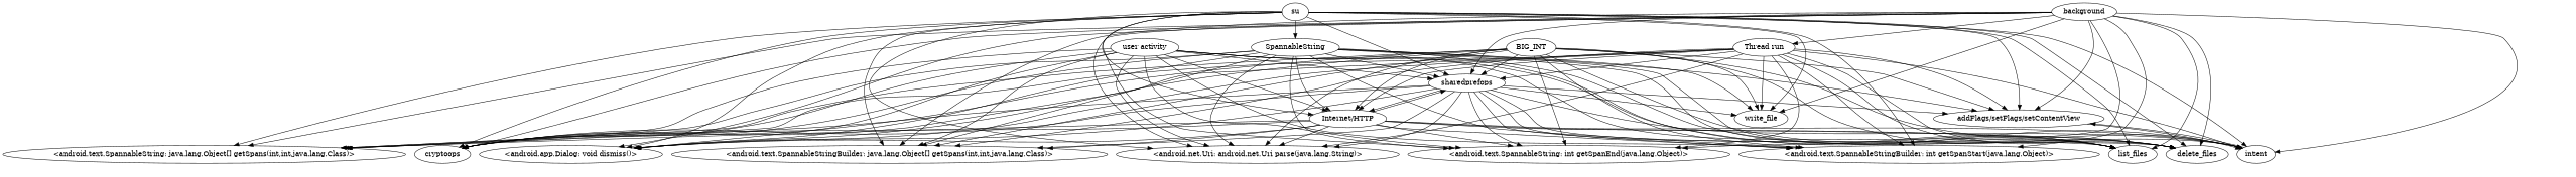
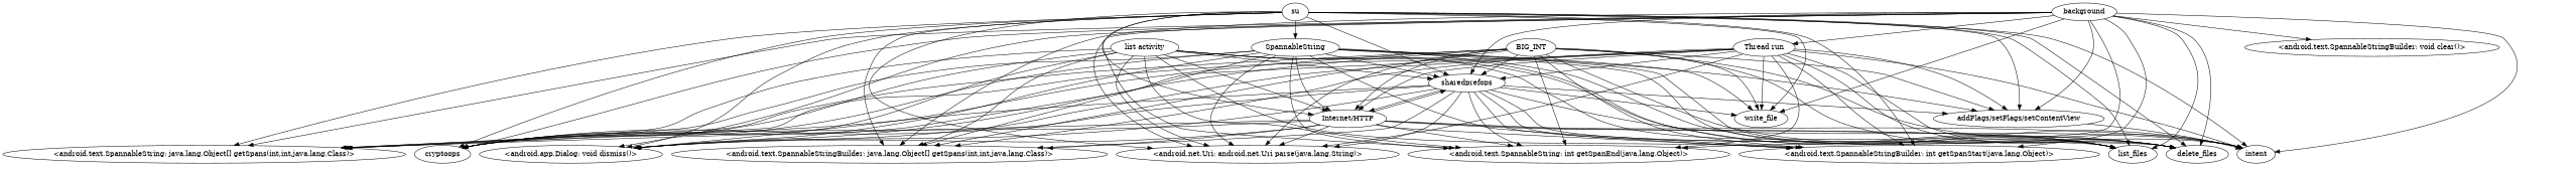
  strict digraph {
    "graph"="{}"
    node [domain=library type=merged]
    edge [deps="DATAFLOW-CALL-DATAFLOW-CALL-DATAFLOW-CALL-DATAFLOW-CALL-DATAFLOW-CALL-CALL-CALL-CALL" type=DEP]
    "<android.net.Uri: android.net.Uri parse(java.lang.String)>" [type=SENSITIVE_METHOD]
    n2 [label=SpannableString]
    "<android.text.SpannableString: int getSpanEnd(java.lang.Object)>" [type=SENSITIVE_METHOD]
    "<android.text.SpannableString: java.lang.Object[] getSpans(int,int,java.lang.Class)>" [type=SENSITIVE_METHOD]
    "<android.text.SpannableStringBuilder: int getSpanStart(java.lang.Object)>" [type=SENSITIVE_METHOD]
    "<android.text.SpannableStringBuilder: java.lang.Object[] getSpans(int,int,java.lang.Class)>" [type=SENSITIVE_METHOD]
    "<android.app.Dialog: void dismiss()>" [type=SENSITIVE_METHOD]
    "addFlags/setFlags/setContentView"
    list_files
    delete_files
    write_file
    cryptoops
    sharedprefops
    intent
    "Internet/HTTP"
    BIG_INT [type=CONST_INT]
    su [type=CONST_STRING]
+   "<android.text.SpannableStringBuilder: void clear()>" [type=SENSITIVE_METHOD]
    background [type=entrypoint]
    "Thread run" [type=entrypoint]
-   "user activity" [type=entrypoint]
+   "user activity" [type=entrypoint label="list activity"]
    n2 -> "<android.net.Uri: android.net.Uri parse(java.lang.String)>" [deps="DATAFLOW-CALL-CALL"]
    n2 -> "<android.text.SpannableString: int getSpanEnd(java.lang.Object)>"
    n2 -> "<android.text.SpannableString: java.lang.Object[] getSpans(int,int,java.lang.Class)>"
    n2 -> "<android.text.SpannableStringBuilder: int getSpanStart(java.lang.Object)>"
    n2 -> "<android.text.SpannableStringBuilder: java.lang.Object[] getSpans(int,int,java.lang.Class)>"
    n2 -> "<android.app.Dialog: void dismiss()>" [deps="DATAFLOW-CALL-DATAFLOW-CALL-DATAFLOW-CALL-DATAFLOW-CALL-DATAFLOW-CALL-CALL-CALL"]
    n2 -> "addFlags/setFlags/setContentView" [deps="DATAFLOW-CALL-DATAFLOW-CALL-DATAFLOW-CALL-DATAFLOW-CALL-DATAFLOW-CALL-CALL-CALL-CALL-CALL"]
    n2 -> list_files [deps="DATAFLOW-CALL-DATAFLOW-CALL-DATAFLOW-CALL-DATAFLOW-CALL-DATAFLOW-CALL-CALL-CALL-CALL-CALL-CALL-CALL-CALL"]
    n2 -> delete_files [deps="DATAFLOW-CALL-DATAFLOW-CALL-DATAFLOW-CALL-DATAFLOW-CALL-DATAFLOW-CALL-CALL-CALL-CALL-CALL-CALL"]
    n2 -> write_file
    n2 -> cryptoops [deps="DATAFLOW-CALL-DATAFLOW-CALL-DATAFLOW-CALL-DATAFLOW-CALL-CALL"]
    n2 -> sharedprefops [deps="DATAFLOW-CALL-DATAFLOW-CALL-DATAFLOW-CALL-DATAFLOW-CALL-DATAFLOW"]
    n2 -> intent
    n2 -> "Internet/HTTP" [deps="DATAFLOW-CALL-DATAFLOW-CALL"]
    "addFlags/setFlags/setContentView" -> intent [deps=DOMINATE]
    sharedprefops -> "<android.net.Uri: android.net.Uri parse(java.lang.String)>" [deps="CALL-CALL-CALL-CALL-CALL"]
    sharedprefops -> "<android.text.SpannableString: int getSpanEnd(java.lang.Object)>" [deps="CALL-CALL-CALL-CALL"]
    sharedprefops -> "<android.text.SpannableString: java.lang.Object[] getSpans(int,int,java.lang.Class)>" [deps="CALL-CALL-CALL-CALL"]
    sharedprefops -> "<android.text.SpannableStringBuilder: int getSpanStart(java.lang.Object)>" [deps="CALL-CALL-CALL-CALL"]
    sharedprefops -> "<android.text.SpannableStringBuilder: java.lang.Object[] getSpans(int,int,java.lang.Class)>" [deps="CALL-CALL-CALL-CALL"]
    sharedprefops -> "<android.app.Dialog: void dismiss()>" [deps="CALL-CALL-CALL"]
    sharedprefops -> "addFlags/setFlags/setContentView" [deps="CALL-CALL-CALL-CALL-CALL"]
    sharedprefops -> list_files [deps="CALL-CALL-CALL-CALL-CALL-CALL-CALL-CALL"]
    sharedprefops -> delete_files [deps="CALL-CALL-CALL-CALL-CALL-CALL"]
    sharedprefops -> write_file [deps="CALL-CALL-CALL-CALL"]
    sharedprefops -> cryptoops [deps="FROM_SENSITIVE_PARENT_TO_SENSITIVE_API-CALL-CALL"]
    sharedprefops -> intent [deps="CALL-CALL-CALL-CALL"]
    sharedprefops -> "Internet/HTTP" [deps="CALL-DATAFLOW-CALL"]
-   intent -> "addFlags/setFlags/setContentView" [deps=DOMINATE]
    "Internet/HTTP" -> "<android.net.Uri: android.net.Uri parse(java.lang.String)>" [deps="DATAFLOW-CALL-DATAFLOW-CALL-DATAFLOW-CALL-DATAFLOW-CALL-DATAFLOW-CALL-CALL-CALL-CALL-CALL"]
    "Internet/HTTP" -> "<android.text.SpannableString: int getSpanEnd(java.lang.Object)>"
    "Internet/HTTP" -> "<android.text.SpannableString: java.lang.Object[] getSpans(int,int,java.lang.Class)>"
    "Internet/HTTP" -> "<android.text.SpannableStringBuilder: int getSpanStart(java.lang.Object)>"
    "Internet/HTTP" -> "<android.text.SpannableStringBuilder: java.lang.Object[] getSpans(int,int,java.lang.Class)>"
    "Internet/HTTP" -> "<android.app.Dialog: void dismiss()>" [deps="DATAFLOW-CALL-DATAFLOW-CALL-DATAFLOW-CALL-DATAFLOW-CALL-DATAFLOW-CALL-CALL-CALL"]
    "Internet/HTTP" -> list_files [deps="DATAFLOW-CALL-DATAFLOW-CALL-DATAFLOW-CALL-DATAFLOW-CALL-DATAFLOW-CALL-CALL-CALL-CALL-CALL-CALL-CALL-CALL"]
    "Internet/HTTP" -> delete_files [deps="DATAFLOW-CALL-DATAFLOW-CALL-DATAFLOW-CALL-DATAFLOW-CALL-DATAFLOW-CALL-CALL-CALL-CALL-CALL-CALL"]
    "Internet/HTTP" -> cryptoops [deps="DATAFLOW-CALL-DATAFLOW-CALL-DATAFLOW-CALL-DATAFLOW-CALL-CALL"]
    "Internet/HTTP" -> sharedprefops [deps="DATAFLOW-CALL-DATAFLOW-CALL-DATAFLOW-CALL-DATAFLOW-CALL-DATAFLOW"]
    "Internet/HTTP" -> intent
    BIG_INT -> "<android.net.Uri: android.net.Uri parse(java.lang.String)>" [deps="DATAFLOW-DATAFLOW-CALL-DATAFLOW-CALL-DATAFLOW-CALL-DATAFLOW-CALL-DATAFLOW-CALL-CALL-CALL-CALL-CALL"]
    BIG_INT -> "<android.text.SpannableString: int getSpanEnd(java.lang.Object)>" [deps="DATAFLOW-DATAFLOW-CALL-DATAFLOW-CALL-DATAFLOW-CALL-DATAFLOW-CALL-DATAFLOW-CALL-CALL-CALL-CALL"]
    BIG_INT -> "<android.text.SpannableString: java.lang.Object[] getSpans(int,int,java.lang.Class)>" [deps="DATAFLOW-DATAFLOW-CALL-DATAFLOW-CALL-DATAFLOW-CALL-DATAFLOW-CALL-DATAFLOW-CALL-CALL-CALL-CALL"]
    BIG_INT -> "<android.text.SpannableStringBuilder: int getSpanStart(java.lang.Object)>" [deps="DATAFLOW-DATAFLOW-CALL-DATAFLOW-CALL-DATAFLOW-CALL-DATAFLOW-CALL-DATAFLOW-CALL-CALL-CALL-CALL"]
    BIG_INT -> "<android.text.SpannableStringBuilder: java.lang.Object[] getSpans(int,int,java.lang.Class)>" [deps="DATAFLOW-DATAFLOW-CALL-DATAFLOW-CALL-DATAFLOW-CALL-DATAFLOW-CALL-DATAFLOW-CALL-CALL-CALL-CALL"]
    BIG_INT -> "<android.app.Dialog: void dismiss()>" [deps="DATAFLOW-DATAFLOW-CALL-DATAFLOW-CALL-DATAFLOW-CALL-DATAFLOW-CALL-DATAFLOW-CALL-CALL-CALL"]
    BIG_INT -> "addFlags/setFlags/setContentView" [deps=DATAFLOW]
    BIG_INT -> list_files [deps="DATAFLOW-DATAFLOW-CALL-DATAFLOW-CALL-DATAFLOW-CALL-DATAFLOW-CALL-DATAFLOW-CALL-CALL-CALL-CALL-CALL-CALL-CALL-CALL"]
    BIG_INT -> delete_files [deps="DATAFLOW-DATAFLOW-CALL-DATAFLOW-CALL-DATAFLOW-CALL-DATAFLOW-CALL-DATAFLOW-CALL-CALL-CALL-CALL-CALL-CALL"]
    BIG_INT -> write_file [deps="DATAFLOW-DATAFLOW-CALL-DATAFLOW-CALL-DATAFLOW-CALL-DATAFLOW-CALL-DATAFLOW-CALL-CALL-CALL-CALL"]
    BIG_INT -> cryptoops [deps="DATAFLOW-DATAFLOW-CALL-DATAFLOW-CALL-DATAFLOW-CALL-DATAFLOW-CALL-CALL"]
    BIG_INT -> sharedprefops [deps="DATAFLOW-DATAFLOW-CALL-DATAFLOW-CALL-DATAFLOW-CALL-DATAFLOW-CALL-DATAFLOW"]
    BIG_INT -> intent [deps=DATAFLOW]
    BIG_INT -> "Internet/HTTP" [deps=DATAFLOW]
    su -> "<android.net.Uri: android.net.Uri parse(java.lang.String)>" [deps="DATAFLOW-DATAFLOW-CALL-CALL"]
    su -> n2 [deps=DATAFLOW]
    su -> "<android.text.SpannableString: int getSpanEnd(java.lang.Object)>" [deps="DATAFLOW-DATAFLOW-CALL-DATAFLOW-CALL-DATAFLOW-CALL-DATAFLOW-CALL-DATAFLOW-CALL-CALL-CALL-CALL"]
    su -> "<android.text.SpannableString: java.lang.Object[] getSpans(int,int,java.lang.Class)>" [deps="DATAFLOW-DATAFLOW-CALL-DATAFLOW-CALL-DATAFLOW-CALL-DATAFLOW-CALL-DATAFLOW-CALL-CALL-CALL-CALL"]
    su -> "<android.text.SpannableStringBuilder: int getSpanStart(java.lang.Object)>" [deps="DATAFLOW-DATAFLOW-CALL-DATAFLOW-CALL-DATAFLOW-CALL-DATAFLOW-CALL-DATAFLOW-CALL-CALL-CALL-CALL"]
    su -> "<android.text.SpannableStringBuilder: java.lang.Object[] getSpans(int,int,java.lang.Class)>" [deps="DATAFLOW-DATAFLOW-CALL-DATAFLOW-CALL-DATAFLOW-CALL-DATAFLOW-CALL-DATAFLOW-CALL-CALL-CALL-CALL"]
    su -> "<android.app.Dialog: void dismiss()>" [deps="DATAFLOW-DATAFLOW-CALL-DATAFLOW-CALL-DATAFLOW-CALL-DATAFLOW-CALL-DATAFLOW-CALL-CALL-CALL"]
    su -> "addFlags/setFlags/setContentView" [deps="DATAFLOW-DATAFLOW-CALL-DATAFLOW-CALL-DATAFLOW-CALL-DATAFLOW-CALL-DATAFLOW-CALL-CALL-CALL-CALL-CALL"]
    su -> list_files [deps="DATAFLOW-DATAFLOW-CALL-DATAFLOW-CALL-DATAFLOW-CALL-DATAFLOW-CALL-DATAFLOW-CALL-CALL-CALL-CALL-CALL-CALL-CALL-CALL"]
    su -> delete_files [deps="DATAFLOW-DATAFLOW-CALL-DATAFLOW-CALL-DATAFLOW-CALL-DATAFLOW-CALL-DATAFLOW-CALL-CALL-CALL-CALL-CALL-CALL"]
    su -> write_file [deps="DATAFLOW-DATAFLOW-CALL-DATAFLOW-CALL-DATAFLOW-CALL-DATAFLOW-CALL-DATAFLOW-CALL-CALL-CALL-CALL"]
    su -> cryptoops [deps="DATAFLOW-DATAFLOW-CALL-DATAFLOW-CALL-DATAFLOW-CALL-DATAFLOW-CALL-CALL"]
    su -> sharedprefops [deps="DATAFLOW-DATAFLOW-CALL-DATAFLOW-CALL-DATAFLOW-CALL-DATAFLOW-CALL-DATAFLOW"]
    su -> intent [deps="DATAFLOW-DATAFLOW-CALL-DATAFLOW-CALL-DATAFLOW-CALL-DATAFLOW-CALL-DATAFLOW-CALL-CALL-CALL-CALL"]
    su -> "Internet/HTTP" [deps="DATAFLOW-DATAFLOW-CALL-DATAFLOW-CALL"]
    background -> "<android.net.Uri: android.net.Uri parse(java.lang.String)>" [deps="FROM_SENSITIVE_PARENT_TO_SENSITIVE_API-CALL-CALL-CALL-CALL-CALL-CALL"]
    background -> "<android.text.SpannableString: int getSpanEnd(java.lang.Object)>" [deps="FROM_SENSITIVE_PARENT_TO_SENSITIVE_API-CALL-CALL-CALL-CALL-CALL"]
    background -> "<android.text.SpannableString: java.lang.Object[] getSpans(int,int,java.lang.Class)>" [deps=FROM_SENSITIVE_PARENT_TO_SENSITIVE_API]
    background -> "<android.text.SpannableStringBuilder: int getSpanStart(java.lang.Object)>" [deps="FROM_SENSITIVE_PARENT_TO_SENSITIVE_API-CALL-CALL-CALL-CALL-CALL"]
    background -> "<android.text.SpannableStringBuilder: java.lang.Object[] getSpans(int,int,java.lang.Class)>" [deps=FROM_SENSITIVE_PARENT_TO_SENSITIVE_API]
    background -> "<android.app.Dialog: void dismiss()>" [deps="FROM_SENSITIVE_PARENT_TO_SENSITIVE_API-CALL-CALL-CALL-CALL"]
    background -> "addFlags/setFlags/setContentView" [deps="FROM_SENSITIVE_PARENT_TO_SENSITIVE_API-CALL-CALL-CALL-CALL-CALL-CALL"]
    background -> list_files [deps="FROM_SENSITIVE_PARENT_TO_SENSITIVE_API-CALL-CALL-CALL-CALL-CALL-CALL-CALL-CALL-CALL"]
    background -> delete_files [deps="FROM_SENSITIVE_PARENT_TO_SENSITIVE_API-CALL-CALL-CALL-CALL-CALL-CALL-CALL"]
    background -> write_file [deps="FROM_SENSITIVE_PARENT_TO_SENSITIVE_API-CALL-CALL-CALL-CALL-CALL"]
    background -> cryptoops [deps="FROM_SENSITIVE_PARENT_TO_SENSITIVE_API-CALL-FROM_SENSITIVE_PARENT_TO_SENSITIVE_API-CALL-CALL"]
    background -> sharedprefops [deps="FROM_SENSITIVE_PARENT_TO_SENSITIVE_API-CALL"]
    background -> intent [deps="FROM_SENSITIVE_PARENT_TO_SENSITIVE_API-CALL-CALL-CALL-CALL-CALL"]
+   background -> "<android.text.SpannableStringBuilder: void clear()>" [deps="FROM_SENSITIVE_PARENT_TO_SENSITIVE_API-CALL"]
    background -> "Thread run" [deps="FROM_SENSITIVE_PARENT_TO_SENSITIVE_API-CALL-CALL-DATAFLOW-CALL"]
    "Thread run" -> "<android.net.Uri: android.net.Uri parse(java.lang.String)>" [deps="FROM_SENSITIVE_PARENT_TO_SENSITIVE_API-CALL-CALL-CALL-CALL"]
    "Thread run" -> "<android.text.SpannableString: int getSpanEnd(java.lang.Object)>" [deps="FROM_SENSITIVE_PARENT_TO_SENSITIVE_API-CALL-CALL"]
    "Thread run" -> "<android.text.SpannableString: java.lang.Object[] getSpans(int,int,java.lang.Class)>" [deps="FROM_SENSITIVE_PARENT_TO_SENSITIVE_API-CALL-CALL"]
    "Thread run" -> "<android.text.SpannableStringBuilder: int getSpanStart(java.lang.Object)>" [deps="FROM_SENSITIVE_PARENT_TO_SENSITIVE_API-CALL-CALL"]
    "Thread run" -> "<android.text.SpannableStringBuilder: java.lang.Object[] getSpans(int,int,java.lang.Class)>" [deps="FROM_SENSITIVE_PARENT_TO_SENSITIVE_API-CALL-CALL"]
    "Thread run" -> "<android.app.Dialog: void dismiss()>" [deps="FROM_SENSITIVE_PARENT_TO_SENSITIVE_API-CALL-CALL-CALL"]
    "Thread run" -> "addFlags/setFlags/setContentView" [deps="FROM_SENSITIVE_PARENT_TO_SENSITIVE_API-CALL-CALL-CALL"]
    "Thread run" -> list_files [deps="FROM_SENSITIVE_PARENT_TO_SENSITIVE_API-CALL-CALL-CALL-CALL-CALL-CALL"]
    "Thread run" -> delete_files [deps="FROM_SENSITIVE_PARENT_TO_SENSITIVE_API-CALL-CALL-CALL-CALL"]
    "Thread run" -> write_file [deps="FROM_SENSITIVE_PARENT_TO_SENSITIVE_API-CALL-CALL-CALL-CALL"]
    "Thread run" -> cryptoops [deps="FROM_SENSITIVE_PARENT_TO_SENSITIVE_API-CALL-FROM_SENSITIVE_PARENT_TO_SENSITIVE_API-CALL-CALL"]
    "Thread run" -> sharedprefops [deps="FROM_SENSITIVE_PARENT_TO_SENSITIVE_API-CALL"]
    "Thread run" -> intent [deps="FROM_SENSITIVE_PARENT_TO_SENSITIVE_API-CALL-CALL"]
    "Thread run" -> "Internet/HTTP" [deps="FROM_SENSITIVE_PARENT_TO_SENSITIVE_API-CALL-CALL"]
    "user activity" -> "<android.net.Uri: android.net.Uri parse(java.lang.String)>" [deps="FROM_SENSITIVE_PARENT_TO_SENSITIVE_API-CALL-DATAFLOW-CALL-CALL-DATAFLOW-CALL-DATAFLOW-CALL-DATAFLOW-CALL-CALL-CALL-CALL-CALL"]
    "user activity" -> "<android.text.SpannableString: int getSpanEnd(java.lang.Object)>" [deps="FROM_SENSITIVE_PARENT_TO_SENSITIVE_API-CALL-DATAFLOW-CALL-CALL-DATAFLOW-CALL-DATAFLOW-CALL-DATAFLOW-CALL-CALL-CALL-CALL"]
    "user activity" -> "<android.text.SpannableString: java.lang.Object[] getSpans(int,int,java.lang.Class)>" [deps="FROM_SENSITIVE_PARENT_TO_SENSITIVE_API-CALL-DATAFLOW-CALL-CALL-DATAFLOW-CALL-DATAFLOW-CALL-DATAFLOW-CALL-CALL-CALL-CALL"]
    "user activity" -> "<android.text.SpannableStringBuilder: int getSpanStart(java.lang.Object)>" [deps="FROM_SENSITIVE_PARENT_TO_SENSITIVE_API-CALL-DATAFLOW-CALL-CALL-DATAFLOW-CALL-DATAFLOW-CALL-DATAFLOW-CALL-CALL-CALL-CALL"]
    "user activity" -> "<android.text.SpannableStringBuilder: java.lang.Object[] getSpans(int,int,java.lang.Class)>" [deps="FROM_SENSITIVE_PARENT_TO_SENSITIVE_API-CALL-DATAFLOW-CALL-CALL-DATAFLOW-CALL-DATAFLOW-CALL-DATAFLOW-CALL-CALL-CALL-CALL"]
    "user activity" -> "<android.app.Dialog: void dismiss()>" [deps="FROM_SENSITIVE_PARENT_TO_SENSITIVE_API-CALL-DATAFLOW-CALL-CALL-DATAFLOW-CALL-DATAFLOW-CALL-DATAFLOW-CALL-CALL-CALL"]
    "user activity" -> list_files [deps="FROM_SENSITIVE_PARENT_TO_SENSITIVE_API-CALL-DATAFLOW-CALL-CALL-DATAFLOW-CALL-DATAFLOW-CALL-DATAFLOW-CALL-CALL-CALL-CALL-CALL-CALL-CALL-CALL"]
    "user activity" -> delete_files [deps="FROM_SENSITIVE_PARENT_TO_SENSITIVE_API-CALL-DATAFLOW-CALL-CALL-DATAFLOW-CALL-DATAFLOW-CALL-DATAFLOW-CALL-CALL-CALL-CALL-CALL-CALL"]
    "user activity" -> cryptoops [deps="FROM_SENSITIVE_PARENT_TO_SENSITIVE_API-CALL-DATAFLOW-CALL-CALL-DATAFLOW-CALL-DATAFLOW-CALL-CALL"]
    "user activity" -> sharedprefops [deps="FROM_SENSITIVE_PARENT_TO_SENSITIVE_API-CALL-DATAFLOW-CALL-CALL-DATAFLOW-CALL-DATAFLOW-CALL-DATAFLOW"]
    "user activity" -> intent [deps="FROM_SENSITIVE_PARENT_TO_SENSITIVE_API-CALL-DATAFLOW-CALL-CALL-DATAFLOW-CALL-DATAFLOW-CALL-DATAFLOW-CALL-CALL-CALL-CALL"]
    "user activity" -> "Internet/HTTP" [deps="FROM_SENSITIVE_PARENT_TO_SENSITIVE_API-CALL-DATAFLOW-CALL-CALL-DATAFLOW-CALL-DATAFLOW-CALL"]
  }
